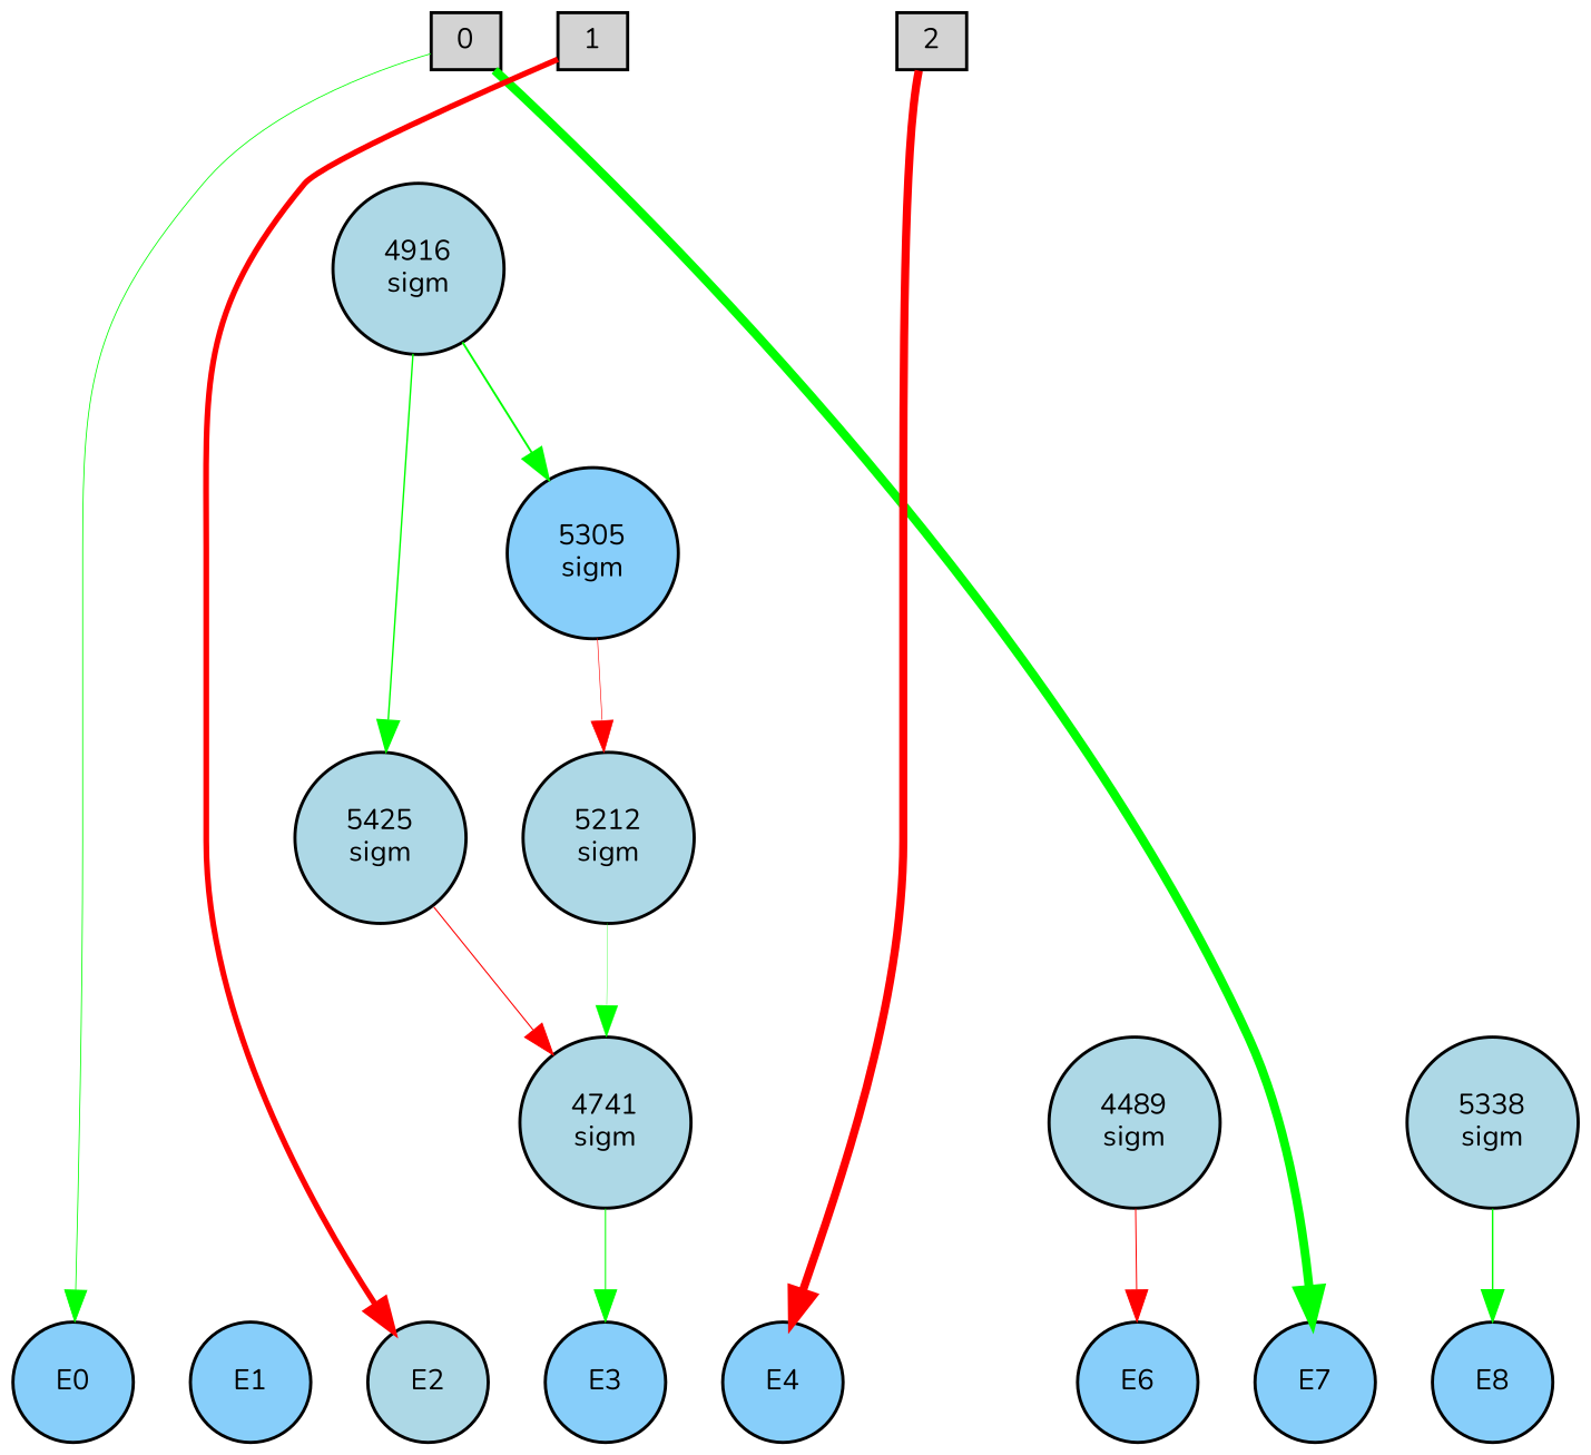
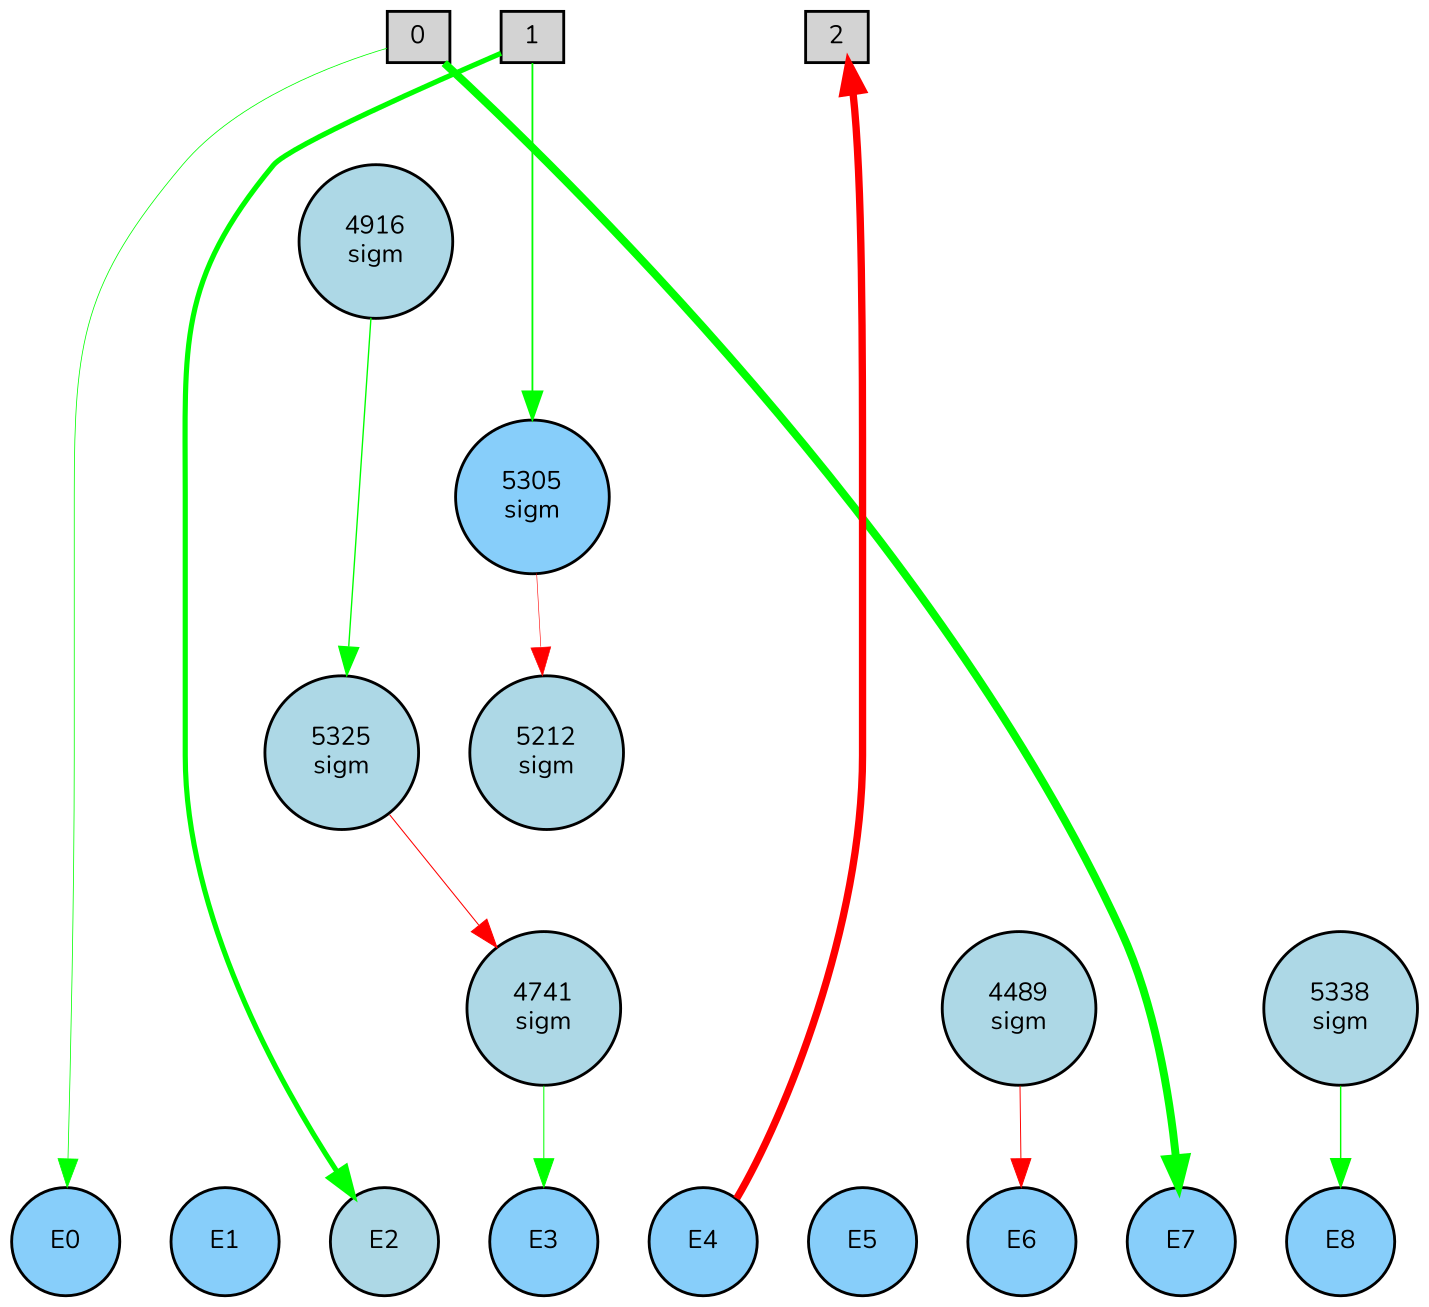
  digraph {
    fontname=Nunito
    node [fillcolor=lightskyblue fontname=Nunito fontsize=9 shape=circle style=filled]
    edge [fontname=Nunito style=solid]
    0 [fillcolor=lightgray height=0.2 shape=box width=0.2]
    1 [fillcolor=lightgray height=0.2 shape=box width=0.2]
    2 [fillcolor=lightgray height=0.2 shape=box width=0.2]
    E0 [height=0.2 width=0.2]
    E1 [height=0.2 width=0.2]
    E2 [fillcolor=lightblue height=0.2 width=0.2]
    E3 [height=0.2 width=0.2]
    E4 [height=0.2 width=0.2]
+   E5 [height=0.2 width=0.2]
    E6 [height=0.2 width=0.2]
    E7 [height=0.2 width=0.2]
    E8 [height=0.2 width=0.2]
    n13 [fillcolor=lightblue height=0.2 label="4741\nsigm" width=0.2]
    n14 [fillcolor=lightblue height=0.2 label="4489\nsigm" width=0.2]
    n15 [fillcolor=lightblue height=0.2 label="5338\nsigm" width=0.2]
-   n16 [fillcolor=lightblue height=0.2 label="5425\nsigm" width=0.2]
+   n16 [fillcolor=lightblue height=0.2 label="5325\nsigm" width=0.2]
    n17 [fillcolor=lightblue height=0.2 label="4916\nsigm" width=0.2]
    n18 [height=0.2 label="5305\nsigm" width=0.2]
    n19 [fillcolor=lightblue height=0.2 label="5212\nsigm" width=0.2]
    subgraph sub_1 {
      rank=source
      0
      1
      2
    }
    subgraph sub_2 {
      rank=sink
      E0
      E1
      E2
      E3
      E4
+     E5
      E6
      E7
      E8
    }
    0 -> 1 [style=invis]
    0 -> E0 [color=green penwidth=0.27440736437979363]
    0 -> E7 [color=green penwidth=2.789646965236112]
    1 -> 2 [style=invis]
-   1 -> E2 [color=red penwidth=1.8143526123593485]
-   2 -> E4 [color=red penwidth=2.5738568970787474]
+   1 -> E2 [color=green penwidth=1.8143526123593485]
+   E4 -> 2 [color=red penwidth=2.5738568970787474]
    E0 -> E1 [style=invis]
    E1 -> E2 [style=invis]
    E2 -> E3 [style=invis]
    E3 -> E4 [style=invis]
+   E4 -> E5 [style=invis]
+   E5 -> E6 [style=invis]
    E6 -> E7 [style=invis]
    E7 -> E8 [style=invis]
    n13 -> E3 [color=green penwidth=0.3520404695722896]
    n14 -> E6 [color=red penwidth=0.34085504690144086]
    n15 -> E8 [color=green penwidth=0.5009090236035705]
    n16 -> n13 [color=red penwidth=0.3652528168183782]
    n17 -> n16 [color=green penwidth=0.4850681962145843]
-   n17 -> n18 [color=green penwidth=0.641597251128444]
+   1 -> n18 [color=green penwidth=0.641597251128444]
    n18 -> n19 [color=red penwidth=0.2070039681745553]
-   n19 -> n13 [color=green penwidth=0.11214172825214924]
  }
